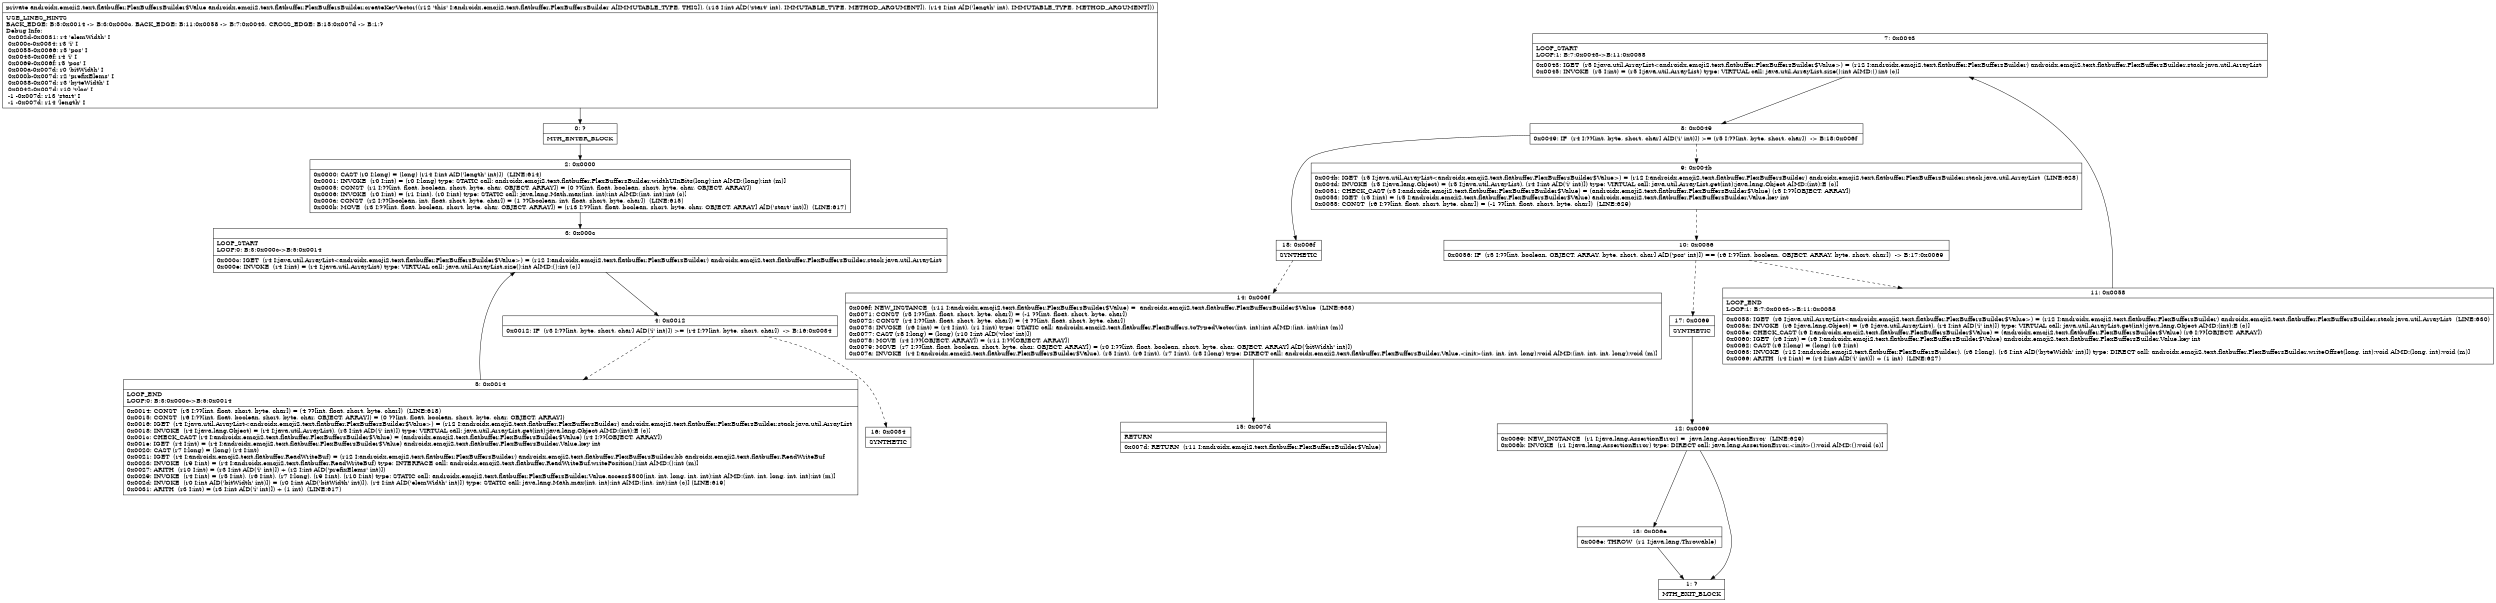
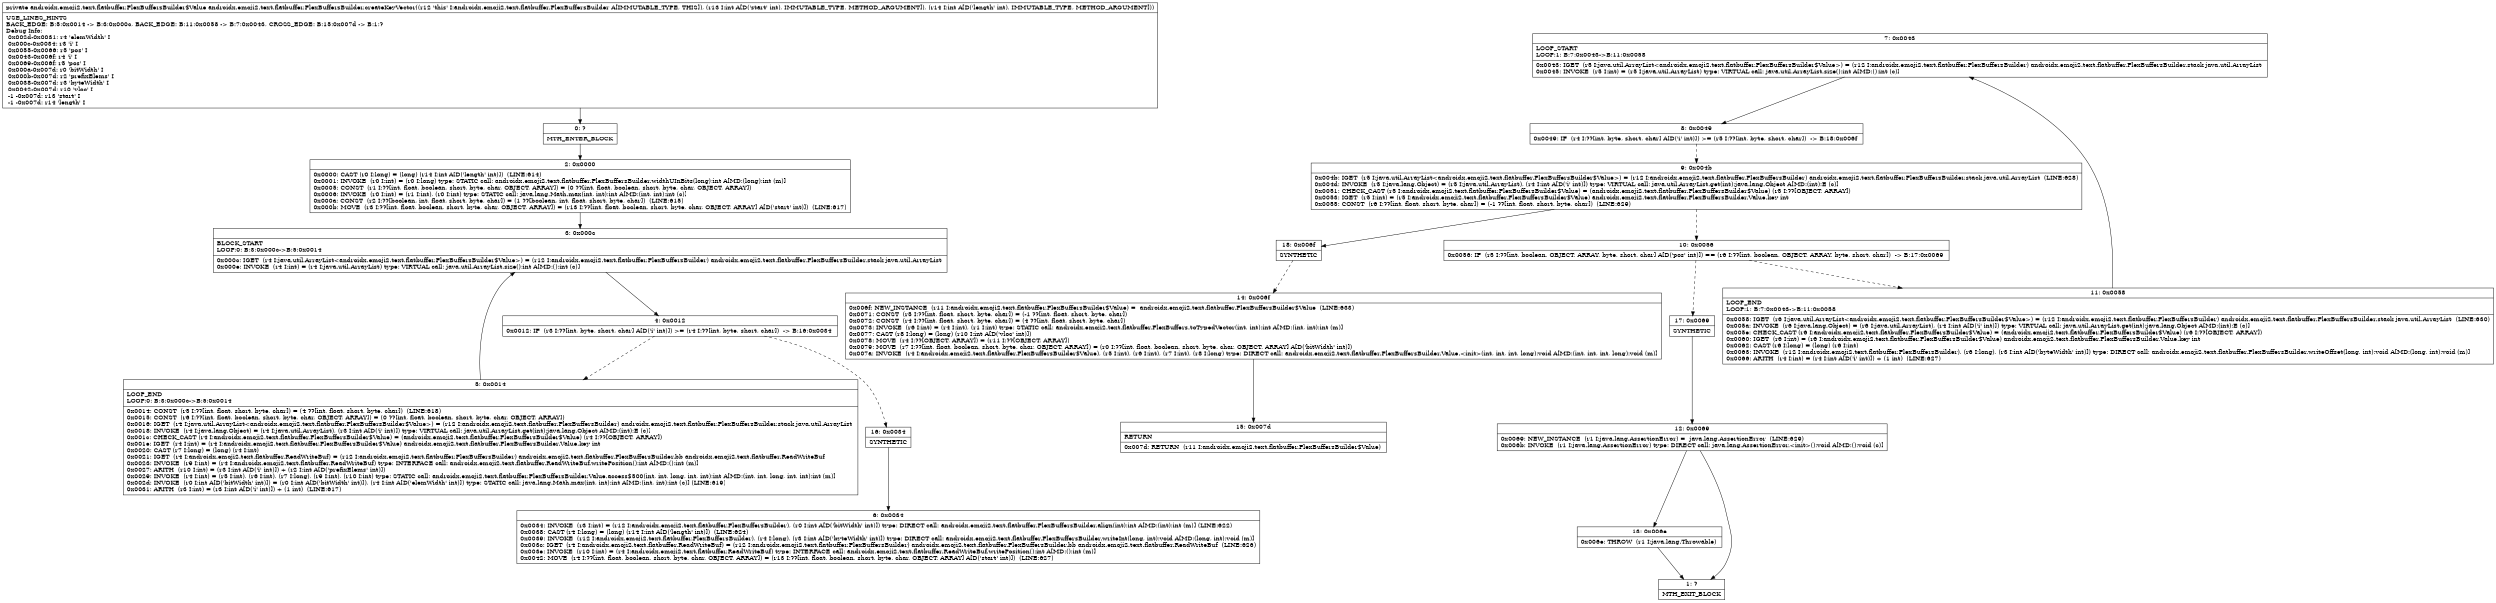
  digraph {
    node [shape=record]
    n1 [label="{0\:\ ?|MTH_ENTER_BLOCK\l}"]
    n2 [label="{2\:\ 0x0000|0x0000: CAST (r0 I:long) = (long) (r14 I:int A[D('length' int)])  (LINE:614)\l0x0001: INVOKE  (r0 I:int) = (r0 I:long) type: STATIC call: androidx.emoji2.text.flatbuffer.FlexBuffersBuilder.widthUInBits(long):int A[MD:(long):int (m)]\l0x0005: CONST  (r1 I:??[int, float, boolean, short, byte, char, OBJECT, ARRAY]) = (0 ??[int, float, boolean, short, byte, char, OBJECT, ARRAY]) \l0x0006: INVOKE  (r0 I:int) = (r1 I:int), (r0 I:int) type: STATIC call: java.lang.Math.max(int, int):int A[MD:(int, int):int (c)]\l0x000a: CONST  (r2 I:??[boolean, int, float, short, byte, char]) = (1 ??[boolean, int, float, short, byte, char])  (LINE:615)\l0x000b: MOVE  (r3 I:??[int, float, boolean, short, byte, char, OBJECT, ARRAY]) = (r13 I:??[int, float, boolean, short, byte, char, OBJECT, ARRAY] A[D('start' int)])  (LINE:617)\l}"]
-   n3 [label="{3\:\ 0x000c|LOOP_START\lLOOP:0: B:3:0x000c\-\>B:5:0x0014\l|0x000c: IGET  (r4 I:java.util.ArrayList\<androidx.emoji2.text.flatbuffer.FlexBuffersBuilder$Value\>) = (r12 I:androidx.emoji2.text.flatbuffer.FlexBuffersBuilder) androidx.emoji2.text.flatbuffer.FlexBuffersBuilder.stack java.util.ArrayList \l0x000e: INVOKE  (r4 I:int) = (r4 I:java.util.ArrayList) type: VIRTUAL call: java.util.ArrayList.size():int A[MD:():int (c)]\l}"]
+   n3 [label="{3\:\ 0x000c|BLOCK_START\lLOOP:0: B:3:0x000c\-\>B:5:0x0014\l|0x000c: IGET  (r4 I:java.util.ArrayList\<androidx.emoji2.text.flatbuffer.FlexBuffersBuilder$Value\>) = (r12 I:androidx.emoji2.text.flatbuffer.FlexBuffersBuilder) androidx.emoji2.text.flatbuffer.FlexBuffersBuilder.stack java.util.ArrayList \l0x000e: INVOKE  (r4 I:int) = (r4 I:java.util.ArrayList) type: VIRTUAL call: java.util.ArrayList.size():int A[MD:():int (c)]\l}"]
    n4 [label="{4\:\ 0x0012|0x0012: IF  (r3 I:??[int, byte, short, char] A[D('i' int)]) \>= (r4 I:??[int, byte, short, char])  \-\> B:16:0x0034 \l}"]
    n5 [label="{5\:\ 0x0014|LOOP_END\lLOOP:0: B:3:0x000c\-\>B:5:0x0014\l|0x0014: CONST  (r5 I:??[int, float, short, byte, char]) = (4 ??[int, float, short, byte, char])  (LINE:618)\l0x0015: CONST  (r6 I:??[int, float, boolean, short, byte, char, OBJECT, ARRAY]) = (0 ??[int, float, boolean, short, byte, char, OBJECT, ARRAY]) \l0x0016: IGET  (r4 I:java.util.ArrayList\<androidx.emoji2.text.flatbuffer.FlexBuffersBuilder$Value\>) = (r12 I:androidx.emoji2.text.flatbuffer.FlexBuffersBuilder) androidx.emoji2.text.flatbuffer.FlexBuffersBuilder.stack java.util.ArrayList \l0x0018: INVOKE  (r4 I:java.lang.Object) = (r4 I:java.util.ArrayList), (r3 I:int A[D('i' int)]) type: VIRTUAL call: java.util.ArrayList.get(int):java.lang.Object A[MD:(int):E (c)]\l0x001c: CHECK_CAST (r4 I:androidx.emoji2.text.flatbuffer.FlexBuffersBuilder$Value) = (androidx.emoji2.text.flatbuffer.FlexBuffersBuilder$Value) (r4 I:??[OBJECT, ARRAY]) \l0x001e: IGET  (r4 I:int) = (r4 I:androidx.emoji2.text.flatbuffer.FlexBuffersBuilder$Value) androidx.emoji2.text.flatbuffer.FlexBuffersBuilder.Value.key int \l0x0020: CAST (r7 I:long) = (long) (r4 I:int) \l0x0021: IGET  (r4 I:androidx.emoji2.text.flatbuffer.ReadWriteBuf) = (r12 I:androidx.emoji2.text.flatbuffer.FlexBuffersBuilder) androidx.emoji2.text.flatbuffer.FlexBuffersBuilder.bb androidx.emoji2.text.flatbuffer.ReadWriteBuf \l0x0023: INVOKE  (r9 I:int) = (r4 I:androidx.emoji2.text.flatbuffer.ReadWriteBuf) type: INTERFACE call: androidx.emoji2.text.flatbuffer.ReadWriteBuf.writePosition():int A[MD:():int (m)]\l0x0027: ARITH  (r10 I:int) = (r3 I:int A[D('i' int)]) + (r2 I:int A[D('prefixElems' int)]) \l0x0029: INVOKE  (r4 I:int) = (r5 I:int), (r6 I:int), (r7 I:long), (r9 I:int), (r10 I:int) type: STATIC call: androidx.emoji2.text.flatbuffer.FlexBuffersBuilder.Value.access$500(int, int, long, int, int):int A[MD:(int, int, long, int, int):int (m)]\l0x002d: INVOKE  (r0 I:int A[D('bitWidth' int)]) = (r0 I:int A[D('bitWidth' int)]), (r4 I:int A[D('elemWidth' int)]) type: STATIC call: java.lang.Math.max(int, int):int A[MD:(int, int):int (c)] (LINE:619)\l0x0031: ARITH  (r3 I:int) = (r3 I:int A[D('i' int)]) + (1 int)  (LINE:617)\l}"]
    n6 [label="{16\:\ 0x0034|SYNTHETIC\l}"]
+   n7 [label="{6\:\ 0x0034|0x0034: INVOKE  (r3 I:int) = (r12 I:androidx.emoji2.text.flatbuffer.FlexBuffersBuilder), (r0 I:int A[D('bitWidth' int)]) type: DIRECT call: androidx.emoji2.text.flatbuffer.FlexBuffersBuilder.align(int):int A[MD:(int):int (m)] (LINE:622)\l0x0038: CAST (r4 I:long) = (long) (r14 I:int A[D('length' int)])  (LINE:624)\l0x0039: INVOKE  (r12 I:androidx.emoji2.text.flatbuffer.FlexBuffersBuilder), (r4 I:long), (r3 I:int A[D('byteWidth' int)]) type: DIRECT call: androidx.emoji2.text.flatbuffer.FlexBuffersBuilder.writeInt(long, int):void A[MD:(long, int):void (m)]\l0x003c: IGET  (r4 I:androidx.emoji2.text.flatbuffer.ReadWriteBuf) = (r12 I:androidx.emoji2.text.flatbuffer.FlexBuffersBuilder) androidx.emoji2.text.flatbuffer.FlexBuffersBuilder.bb androidx.emoji2.text.flatbuffer.ReadWriteBuf  (LINE:626)\l0x003e: INVOKE  (r10 I:int) = (r4 I:androidx.emoji2.text.flatbuffer.ReadWriteBuf) type: INTERFACE call: androidx.emoji2.text.flatbuffer.ReadWriteBuf.writePosition():int A[MD:():int (m)]\l0x0042: MOVE  (r4 I:??[int, float, boolean, short, byte, char, OBJECT, ARRAY]) = (r13 I:??[int, float, boolean, short, byte, char, OBJECT, ARRAY] A[D('start' int)])  (LINE:627)\l}"]
    n8 [label="{7\:\ 0x0043|LOOP_START\lLOOP:1: B:7:0x0043\-\>B:11:0x0058\l|0x0043: IGET  (r5 I:java.util.ArrayList\<androidx.emoji2.text.flatbuffer.FlexBuffersBuilder$Value\>) = (r12 I:androidx.emoji2.text.flatbuffer.FlexBuffersBuilder) androidx.emoji2.text.flatbuffer.FlexBuffersBuilder.stack java.util.ArrayList \l0x0045: INVOKE  (r5 I:int) = (r5 I:java.util.ArrayList) type: VIRTUAL call: java.util.ArrayList.size():int A[MD:():int (c)]\l}"]
    n9 [label="{8\:\ 0x0049|0x0049: IF  (r4 I:??[int, byte, short, char] A[D('i' int)]) \>= (r5 I:??[int, byte, short, char])  \-\> B:18:0x006f \l}"]
    n10 [label="{9\:\ 0x004b|0x004b: IGET  (r5 I:java.util.ArrayList\<androidx.emoji2.text.flatbuffer.FlexBuffersBuilder$Value\>) = (r12 I:androidx.emoji2.text.flatbuffer.FlexBuffersBuilder) androidx.emoji2.text.flatbuffer.FlexBuffersBuilder.stack java.util.ArrayList  (LINE:628)\l0x004d: INVOKE  (r5 I:java.lang.Object) = (r5 I:java.util.ArrayList), (r4 I:int A[D('i' int)]) type: VIRTUAL call: java.util.ArrayList.get(int):java.lang.Object A[MD:(int):E (c)]\l0x0051: CHECK_CAST (r5 I:androidx.emoji2.text.flatbuffer.FlexBuffersBuilder$Value) = (androidx.emoji2.text.flatbuffer.FlexBuffersBuilder$Value) (r5 I:??[OBJECT, ARRAY]) \l0x0053: IGET  (r5 I:int) = (r5 I:androidx.emoji2.text.flatbuffer.FlexBuffersBuilder$Value) androidx.emoji2.text.flatbuffer.FlexBuffersBuilder.Value.key int \l0x0055: CONST  (r6 I:??[int, float, short, byte, char]) = (\-1 ??[int, float, short, byte, char])  (LINE:629)\l}"]
    n11 [label="{18\:\ 0x006f|SYNTHETIC\l}"]
    n12 [label="{10\:\ 0x0056|0x0056: IF  (r5 I:??[int, boolean, OBJECT, ARRAY, byte, short, char] A[D('pos' int)]) == (r6 I:??[int, boolean, OBJECT, ARRAY, byte, short, char])  \-\> B:17:0x0069 \l}"]
    n13 [label="{14\:\ 0x006f|0x006f: NEW_INSTANCE  (r11 I:androidx.emoji2.text.flatbuffer.FlexBuffersBuilder$Value) =  androidx.emoji2.text.flatbuffer.FlexBuffersBuilder$Value  (LINE:633)\l0x0071: CONST  (r5 I:??[int, float, short, byte, char]) = (\-1 ??[int, float, short, byte, char]) \l0x0072: CONST  (r4 I:??[int, float, short, byte, char]) = (4 ??[int, float, short, byte, char]) \l0x0073: INVOKE  (r6 I:int) = (r4 I:int), (r1 I:int) type: STATIC call: androidx.emoji2.text.flatbuffer.FlexBuffers.toTypedVector(int, int):int A[MD:(int, int):int (m)]\l0x0077: CAST (r8 I:long) = (long) (r10 I:int A[D('vloc' int)]) \l0x0078: MOVE  (r4 I:??[OBJECT, ARRAY]) = (r11 I:??[OBJECT, ARRAY]) \l0x0079: MOVE  (r7 I:??[int, float, boolean, short, byte, char, OBJECT, ARRAY]) = (r0 I:??[int, float, boolean, short, byte, char, OBJECT, ARRAY] A[D('bitWidth' int)]) \l0x007a: INVOKE  (r4 I:androidx.emoji2.text.flatbuffer.FlexBuffersBuilder$Value), (r5 I:int), (r6 I:int), (r7 I:int), (r8 I:long) type: DIRECT call: androidx.emoji2.text.flatbuffer.FlexBuffersBuilder.Value.\<init\>(int, int, int, long):void A[MD:(int, int, int, long):void (m)]\l}"]
    n14 [label="{11\:\ 0x0058|LOOP_END\lLOOP:1: B:7:0x0043\-\>B:11:0x0058\l|0x0058: IGET  (r6 I:java.util.ArrayList\<androidx.emoji2.text.flatbuffer.FlexBuffersBuilder$Value\>) = (r12 I:androidx.emoji2.text.flatbuffer.FlexBuffersBuilder) androidx.emoji2.text.flatbuffer.FlexBuffersBuilder.stack java.util.ArrayList  (LINE:630)\l0x005a: INVOKE  (r6 I:java.lang.Object) = (r6 I:java.util.ArrayList), (r4 I:int A[D('i' int)]) type: VIRTUAL call: java.util.ArrayList.get(int):java.lang.Object A[MD:(int):E (c)]\l0x005e: CHECK_CAST (r6 I:androidx.emoji2.text.flatbuffer.FlexBuffersBuilder$Value) = (androidx.emoji2.text.flatbuffer.FlexBuffersBuilder$Value) (r6 I:??[OBJECT, ARRAY]) \l0x0060: IGET  (r6 I:int) = (r6 I:androidx.emoji2.text.flatbuffer.FlexBuffersBuilder$Value) androidx.emoji2.text.flatbuffer.FlexBuffersBuilder.Value.key int \l0x0062: CAST (r6 I:long) = (long) (r6 I:int) \l0x0063: INVOKE  (r12 I:androidx.emoji2.text.flatbuffer.FlexBuffersBuilder), (r6 I:long), (r3 I:int A[D('byteWidth' int)]) type: DIRECT call: androidx.emoji2.text.flatbuffer.FlexBuffersBuilder.writeOffset(long, int):void A[MD:(long, int):void (m)]\l0x0066: ARITH  (r4 I:int) = (r4 I:int A[D('i' int)]) + (1 int)  (LINE:627)\l}"]
    n15 [label="{17\:\ 0x0069|SYNTHETIC\l}"]
    n16 [label="{12\:\ 0x0069|0x0069: NEW_INSTANCE  (r1 I:java.lang.AssertionError) =  java.lang.AssertionError  (LINE:629)\l0x006b: INVOKE  (r1 I:java.lang.AssertionError) type: DIRECT call: java.lang.AssertionError.\<init\>():void A[MD:():void (c)]\l}"]
    n17 [label="{13\:\ 0x006e|0x006e: THROW  (r1 I:java.lang.Throwable) \l}"]
    n18 [label="{1\:\ ?|MTH_EXIT_BLOCK\l}"]
    n19 [label="{15\:\ 0x007d|RETURN\l|0x007d: RETURN  (r11 I:androidx.emoji2.text.flatbuffer.FlexBuffersBuilder$Value) \l}"]
    n20 [label="{private androidx.emoji2.text.flatbuffer.FlexBuffersBuilder$Value androidx.emoji2.text.flatbuffer.FlexBuffersBuilder.createKeyVector((r12 'this' I:androidx.emoji2.text.flatbuffer.FlexBuffersBuilder A[IMMUTABLE_TYPE, THIS]), (r13 I:int A[D('start' int), IMMUTABLE_TYPE, METHOD_ARGUMENT]), (r14 I:int A[D('length' int), IMMUTABLE_TYPE, METHOD_ARGUMENT]))  | USE_LINES_HINTS\lBACK_EDGE: B:5:0x0014 \-\> B:3:0x000c, BACK_EDGE: B:11:0x0058 \-\> B:7:0x0043, CROSS_EDGE: B:15:0x007d \-\> B:1:?\lDebug Info:\l  0x002d\-0x0031: r4 'elemWidth' I\l  0x000c\-0x0034: r3 'i' I\l  0x0055\-0x0066: r5 'pos' I\l  0x0043\-0x006f: r4 'i' I\l  0x0069\-0x006f: r5 'pos' I\l  0x000a\-0x007d: r0 'bitWidth' I\l  0x000b\-0x007d: r2 'prefixElems' I\l  0x0038\-0x007d: r3 'byteWidth' I\l  0x0042\-0x007d: r10 'vloc' I\l  \-1 \-0x007d: r13 'start' I\l  \-1 \-0x007d: r14 'length' I\l}"]
    n1 -> n2
    n2 -> n3
    n3 -> n4
    n4 -> n5 [style=dashed]
    n4 -> n6 [style=dashed]
    n5 -> n3
+   n6 -> n7
    n8 -> n9
    n9 -> n10 [style=dashed]
-   n9 -> n11
+   n10 -> n11
    n10 -> n12 [style=dashed]
    n11 -> n13 [style=dashed]
    n12 -> n14 [style=dashed]
    n12 -> n15 [style=dashed]
    n13 -> n19
    n14 -> n8
    n15 -> n16
    n16 -> n17
    n16 -> n18
    n17 -> n18
    n20 -> n1
  }
